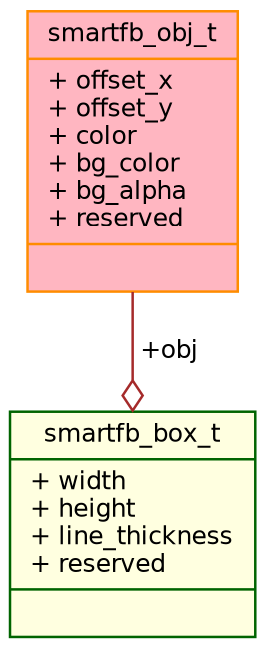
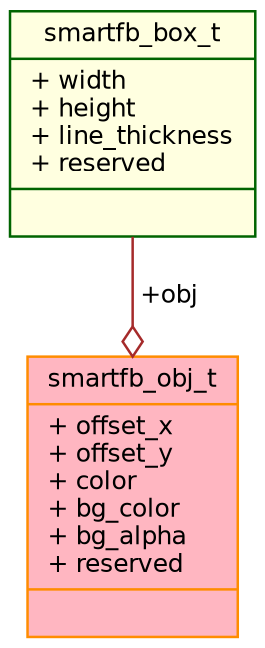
  digraph {
    node [fontname=Helvetica fontsize=10 shape=record style=filled]
    n1 [color=darkgreen fillcolor=lightyellow fontcolor=black height=0.2 label="{smartfb_box_t\n|+ width\l+ height\l+ line_thickness\l+ reserved\l|}" width=0.4]
    n2 [color=darkorange height=0.2 label="{smartfb_obj_t\n|+ offset_x\l+ offset_y\l+ color\l+ bg_color\l+ bg_alpha\l+ reserved\l|}" width=0.4 fillcolor=lightpink]
-   n2 -> n1 [arrowhead=odiamond color=brown fontname=Helvetica fontsize=10 label=" +obj" labelfontname=Helvetica labelfontsize=10 style=solid]
+   n1 -> n2 [arrowhead=odiamond color=brown fontname=Helvetica fontsize=10 label=" +obj" labelfontname=Helvetica labelfontsize=10 style=solid]
  }
